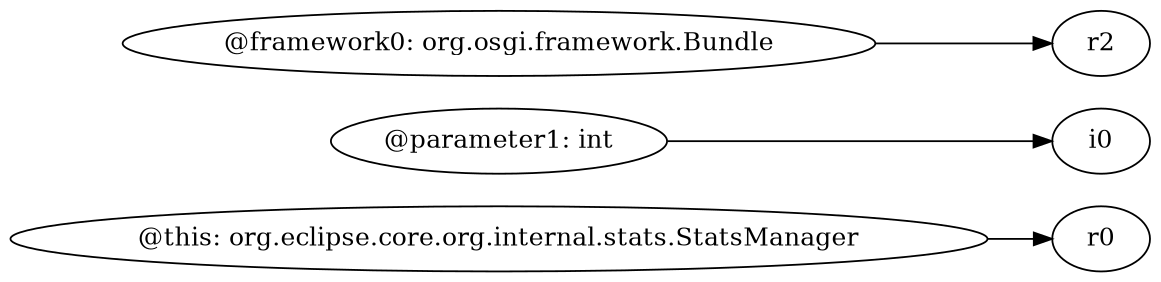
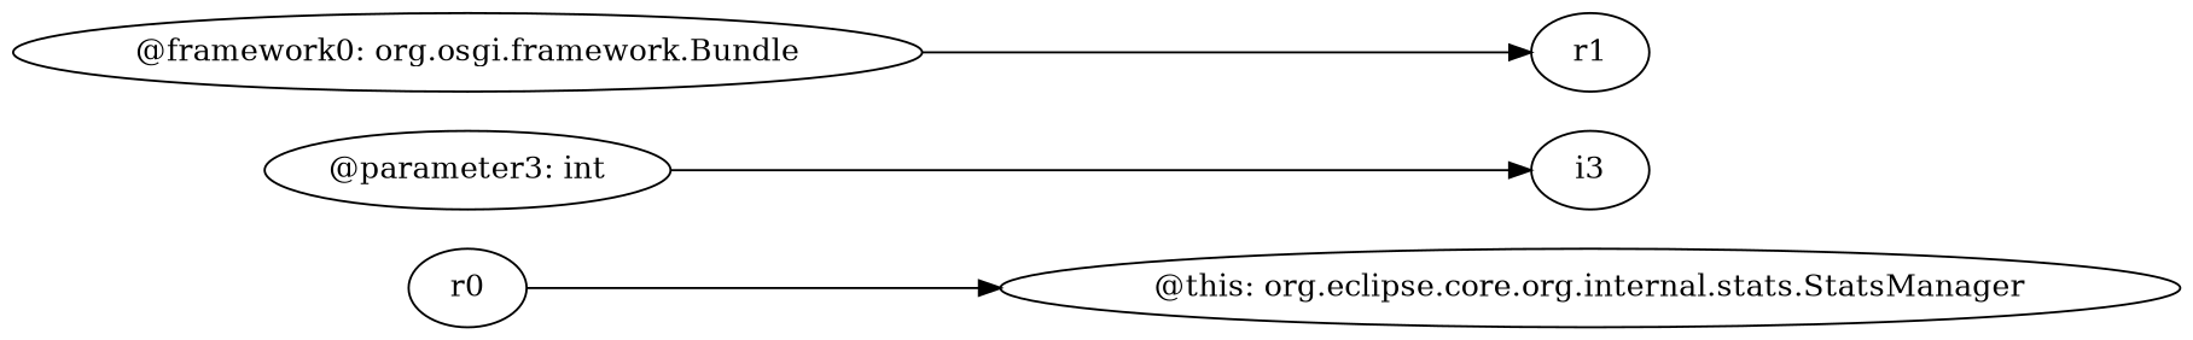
  digraph {
    rankdir=LR
    n1 [label="@this: org.eclipse.core.org.internal.stats.StatsManager"]
    n2 [label=r0]
-   n3 [label="@parameter1: int"]
-   n4 [label=i0]
+   n3 [label="@parameter3: int"]
+   n4 [label=i3]
    n5 [label="@framework0: org.osgi.framework.Bundle"]
-   n6 [label=r2]
-   n1 -> n2
+   n6 [label=r1]
+   n2 -> n1
    n3 -> n4
    n5 -> n6
  }
